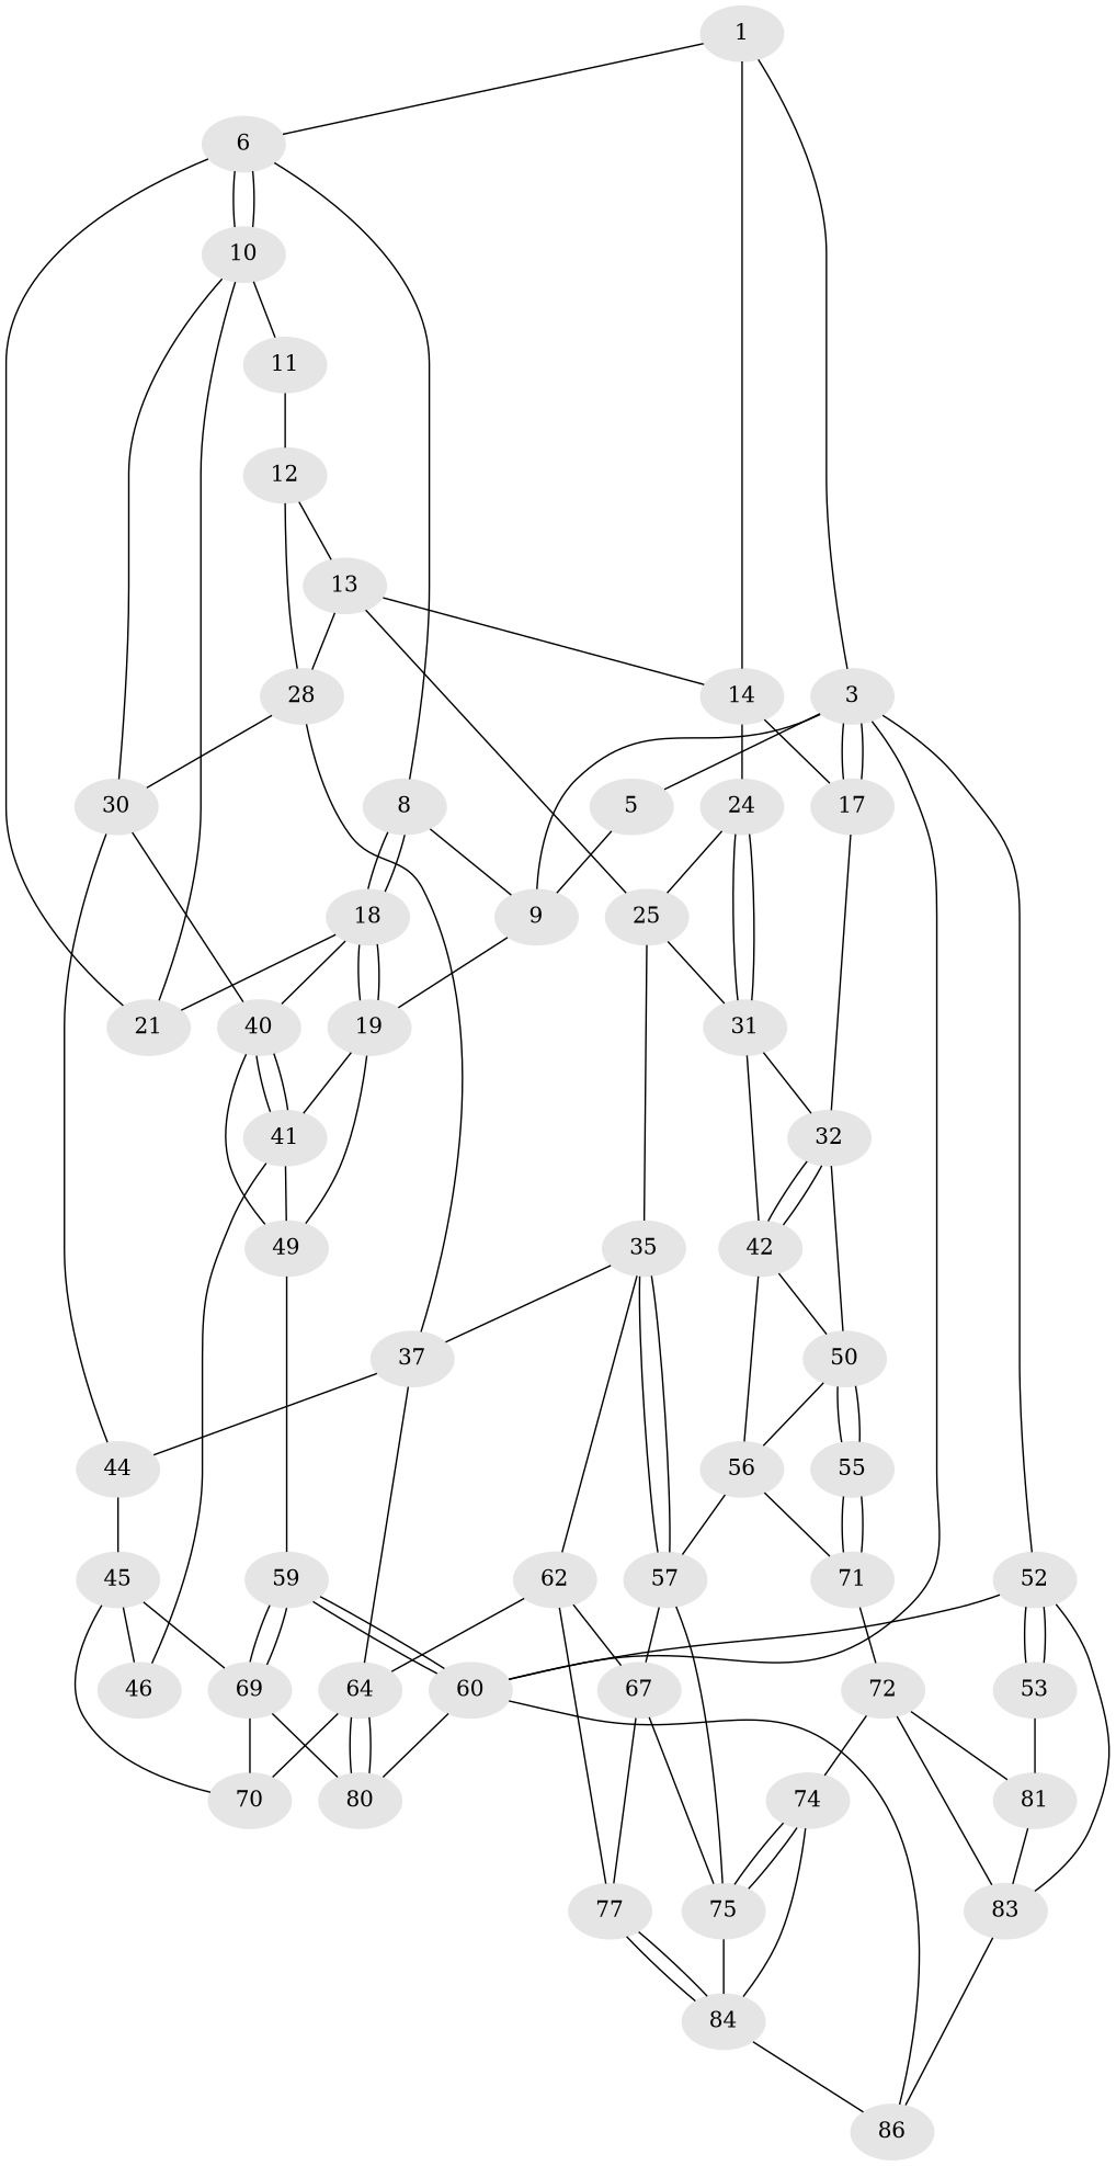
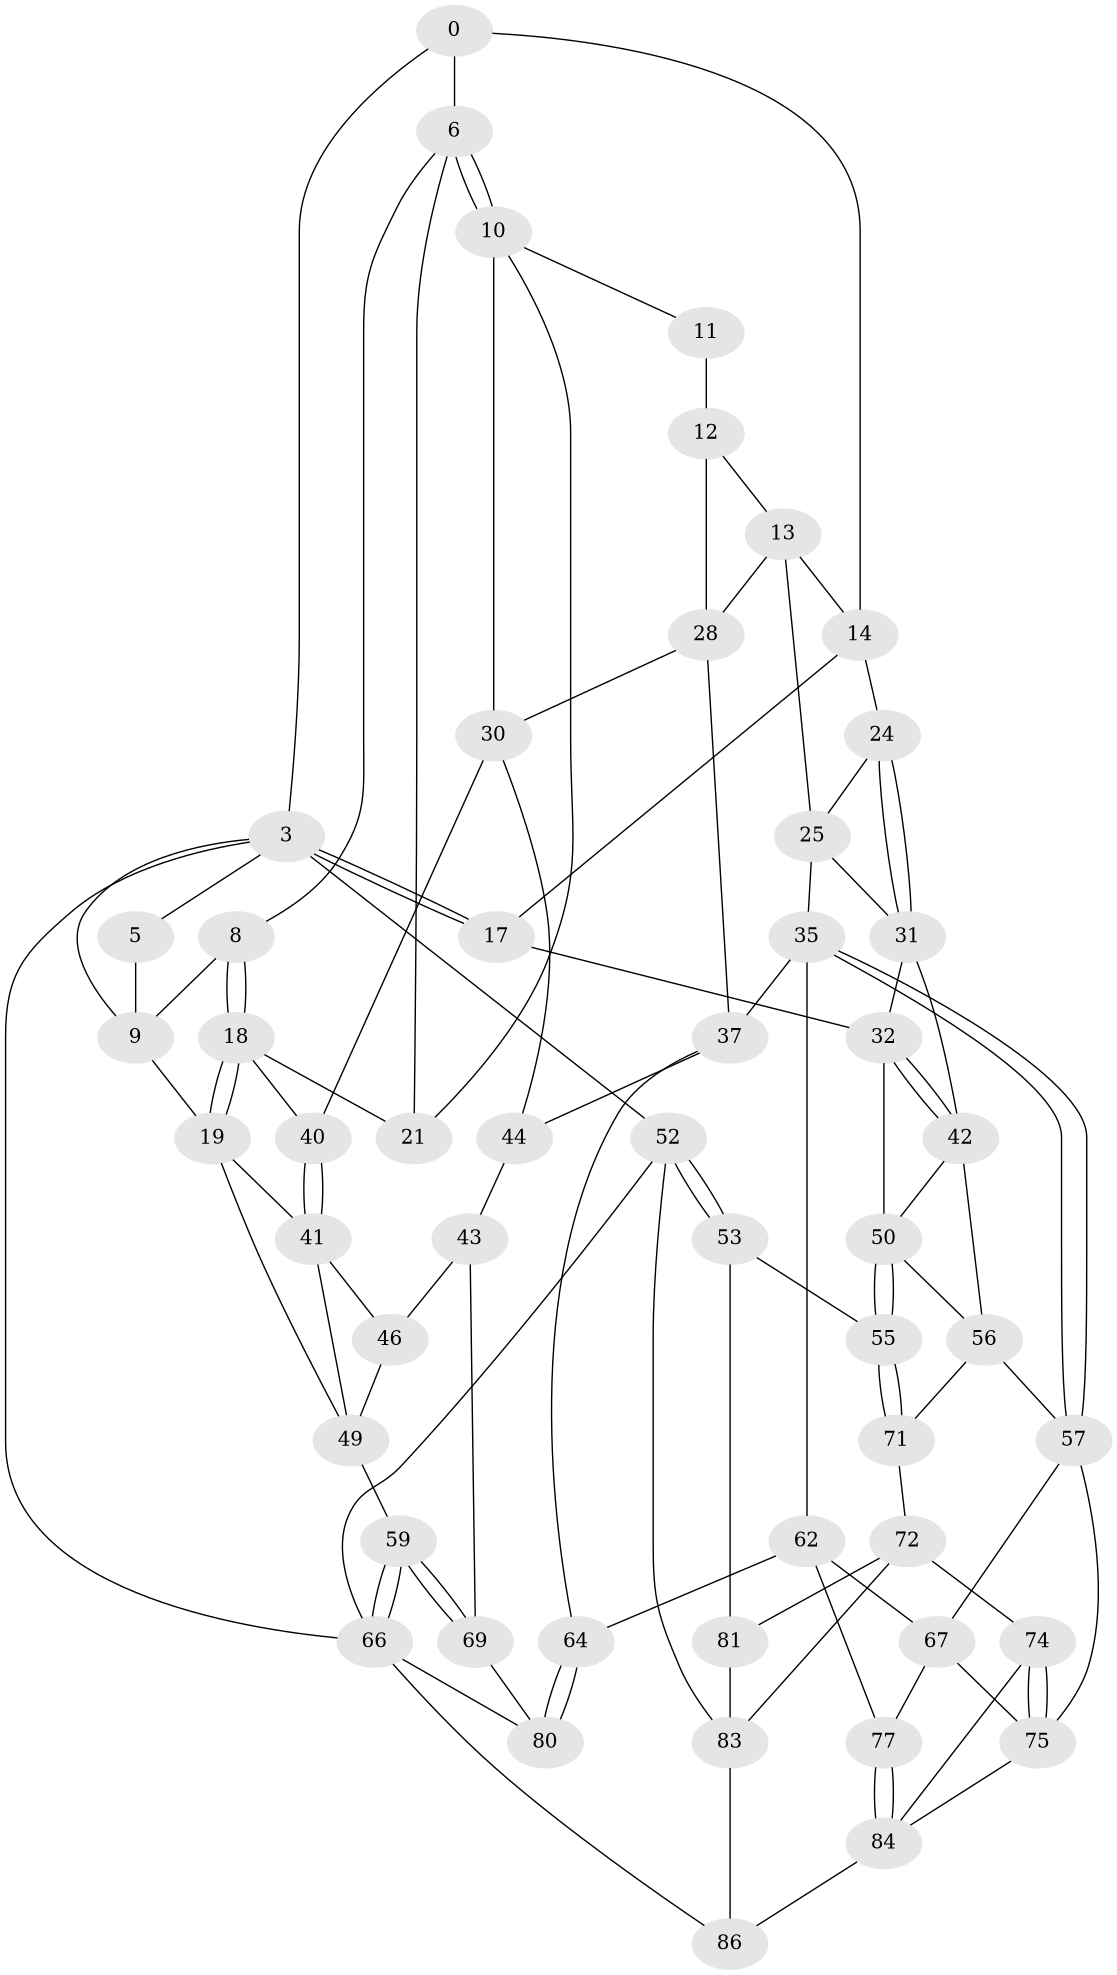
  graph {
    node [color=gray90 style=filled]
-   1 [super="+2"]
+   1 [super="+2" label=0]
    3 [super="+4"]
    6 [super="+7"]
    14 [super="+16"]
    5
    9 [super="+15"]
    17
    52
-   60 [super="+87"]
+   60 [super="+87" label=66]
    8
    10 [super="+23"]
    21
    24
    19 [super="+20"]
    32 [super="+33"]
    53 [super="+54"]
    83 [super="+89"]
    80
    86 [super="+90"]
    18 [super="+22"]
    11
    30 [super="+39"]
    40
    41 [super="+47"]
    49 [super="+58"]
    12 [super="+27"]
    44
    13 [super="+26"]
    28 [super="+29"]
    25 [super="+34"]
    37 [super="+48"]
    31 [super="+38"]
    35 [super="+36"]
    42 [super="+43"]
    50 [super="+51"]
    46
    59
    57 [super="+66"]
    62 [super="+63"]
    64 [super="+65"]
-   45 [super="+68"]
+   45 [super="+68" label=43]
    56 [super="+61"]
    55
    67 [super="+76"]
    75 [super="+78"]
    77
-   70
    71
    69 [super="+79"]
    81 [super="+82"]
    72 [super="+73"]
    84 [super="+85"]
    74 [super="+88"]
    1 -- 3
    1 -- 6
    1 -- 14
    3 -- 5
    3 -- 9
    3 -- 17
    3 -- 17
    3 -- 52
    3 -- 60
    6 -- 8
    6 -- 10
    6 -- 10
    6 -- 21
    14 -- 17
    14 -- 24
    5 -- 9
    9 -- 19
    17 -- 32
    52 -- 60
    52 -- 53
    52 -- 53
    52 -- 83
    60 -- 80
    60 -- 86
    8 -- 9
    8 -- 18
    8 -- 18
    10 -- 21
    10 -- 11
    10 -- 30
    24 -- 25
    24 -- 31
    24 -- 31
    19 -- 41
    19 -- 49
    32 -- 42
    32 -- 42
    32 -- 50
+   53 -- 55
    53 -- 81 [weight=2]
    83 -- 86
    18 -- 21
    18 -- 19
    18 -- 19
    18 -- 40
    11 -- 12 [weight=2]
    30 -- 40
    30 -- 44
    40 -- 41
    40 -- 41
    41 -- 49
    41 -- 46
    49 -- 59
    12 -- 13
    12 -- 28
    44 -- 45
    13 -- 14
    13 -- 28
    13 -- 25
    28 -- 30
    28 -- 37
    25 -- 31
    25 -- 35
    37 -- 44
    37 -- 64
    31 -- 32
    31 -- 42
    35 -- 37
    35 -- 57
    35 -- 57
    35 -- 62
    42 -- 50
    42 -- 56
    50 -- 56
    50 -- 55
    50 -- 55
-   40 -- 49
+   46 -- 49
    59 -- 60
    59 -- 60
    59 -- 69
    59 -- 69
    57 -- 67
    57 -- 75
    62 -- 64
    62 -- 67
    62 -- 77
    64 -- 80
    64 -- 80
-   64 -- 70
    45 -- 46
-   45 -- 70
    45 -- 69
    56 -- 57
    56 -- 71
    55 -- 71
    55 -- 71
    67 -- 75
    67 -- 77
    75 -- 84
    77 -- 84
    77 -- 84
    71 -- 72
    69 -- 80
-   69 -- 70
    81 -- 83
    72 -- 83
    72 -- 81
    72 -- 74
    84 -- 86
    74 -- 75
    74 -- 75
    74 -- 84
  }
